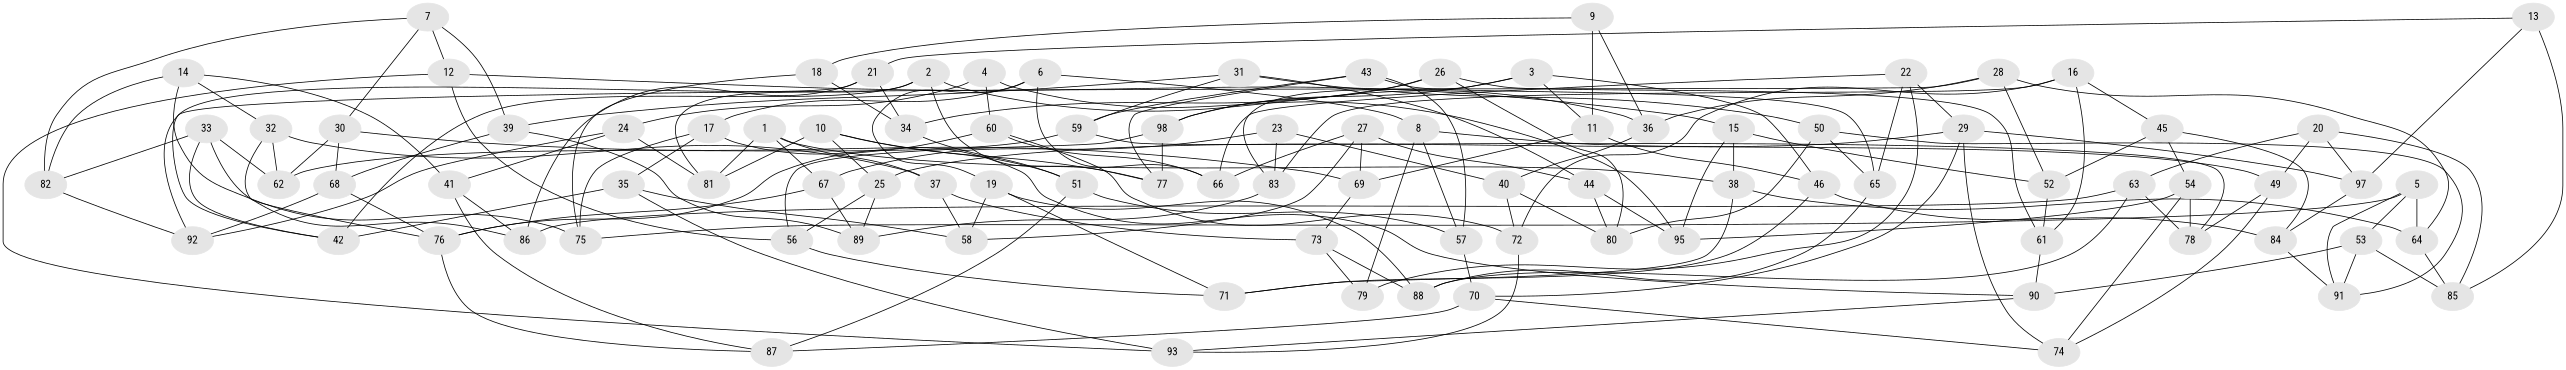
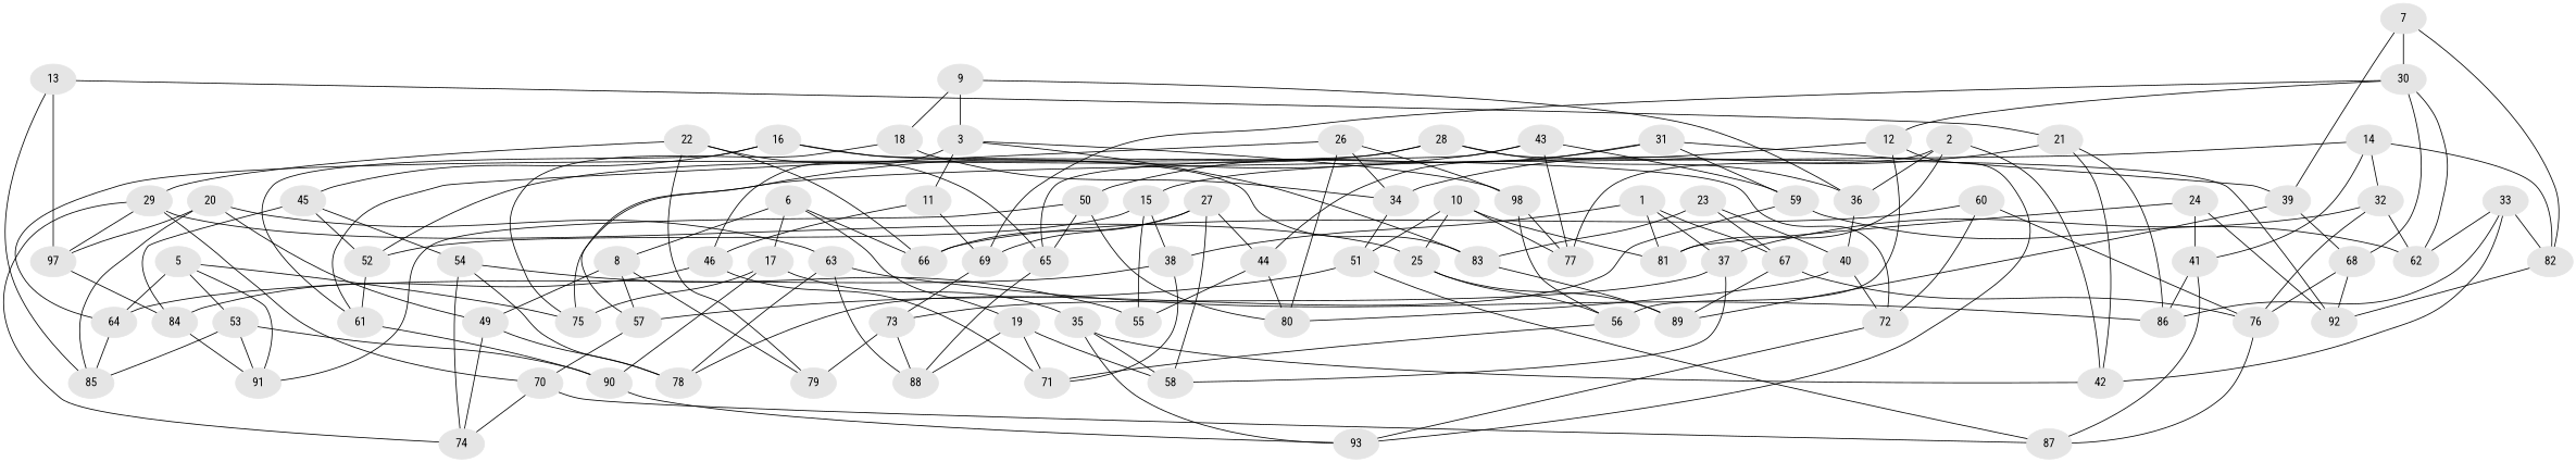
  graph {
    fontname="Roboto Condensed"
    node [color=gray90 fontname="Roboto Condensed" style=filled]
    edge [fontname="Roboto Condensed"]
    1
    37
    38
    67
    81
    58
    73
    64
    71
    89
    76
    2
    36
    42
    77
    40
    3
    11
    46
    n20 [label=98]
    83
    69
    84
    56
-   4
    24
-   55 [label=95]
+   55
    60
    9
    18
    41
    92
    66
    72
    5
    53
    75
    91
    85
    90
    6
    8
    17
    19
    49
    57
    79
    35
    88
    7
    12
    30
    39
    82
    15
    93
    62
    68
    74
    78
    70
    34
    10
    25
    51
    87
    52
    13
    21
    n70 [label=97]
    86
    23
    14
    32
    61
    16
    45
    54
    20
    63
    22
    29
    65
    80
    26
    27
    44
    28
    31
    50
    59
    33
    43
    1 -- 37
    1 -- 38
    1 -- 67
    1 -- 81
    37 -- 58
    37 -- 73
    38 -- 64
    38 -- 71
    67 -- 89
    67 -- 76
    73 -- 79
    73 -- 88
    64 -- 85
    76 -- 87
    2 -- 81
    2 -- 36
    2 -- 42
    2 -- 77
    36 -- 40
    40 -- 72
    40 -- 80
    3 -- 11
    3 -- 46
    3 -- n20
    3 -- 83
    11 -- 46
    11 -- 69
    46 -- 71
    46 -- 84
    n20 -- 77
    n20 -- 56
    83 -- 89
    69 -- 73
    84 -- 91
    56 -- 71
-   4 -- 24
-   4 -- 55
-   4 -- 60
    24 -- 81
    24 -- 41
    24 -- 92
    60 -- 76
    60 -- 66
    60 -- 72
    9 -- 36
-   9 -- 11
+   9 -- 3
    9 -- 18
    18 -- 75
    18 -- 34
    41 -- 87
    41 -- 86
    72 -- 93
    5 -- 64
    5 -- 53
    5 -- 75
    5 -- 91
    53 -- 91
    53 -- 85
    53 -- 90
    90 -- 93
    6 -- 66
    6 -- 8
    6 -- 17
    6 -- 19
    8 -- 49
    8 -- 57
    8 -- 79
    17 -- 75
    17 -- 90
    17 -- 35
    19 -- 58
    19 -- 71
    19 -- 88
    49 -- 74
    49 -- 78
    57 -- 70
    35 -- 58
    35 -- 42
    35 -- 93
-   7 -- 12
+   30 -- 12
    7 -- 30
    7 -- 39
    7 -- 82
    12 -- 56
    12 -- 15
    12 -- 93
    30 -- 69
    30 -- 62
    30 -- 68
    39 -- 89
    39 -- 68
    82 -- 92
    15 -- 38
    15 -- 55
    15 -- 52
    68 -- 76
    68 -- 92
    70 -- 74
    70 -- 87
    34 -- 51
    10 -- 81
    10 -- 77
    10 -- 25
    10 -- 51
    25 -- 89
    25 -- 56
    51 -- 57
    51 -- 87
    52 -- 61
    13 -- 85
    13 -- 21
    13 -- n70
    21 -- 42
    21 -- 34
    21 -- 86
    n70 -- 84
    23 -- 67
    23 -- 40
    23 -- 83
    14 -- 41
    14 -- 75
    14 -- 82
    14 -- 32
    32 -- 37
    32 -- 76
    32 -- 62
    61 -- 90
    16 -- 83
    16 -- 72
    16 -- 61
    16 -- 45
    45 -- 84
    45 -- 52
    45 -- 54
    54 -- 55
    54 -- 74
    54 -- 78
    20 -- 85
    20 -- 49
    20 -- n70
    20 -- 63
    63 -- 88
    63 -- 78
    63 -- 86
    22 -- 66
    22 -- 79
    22 -- 29
    22 -- 65
    29 -- 74
    29 -- 70
    29 -- 25
    29 -- n70
    65 -- 88
    26 -- n20
    26 -- 34
    26 -- 61
    26 -- 80
    27 -- 58
    27 -- 69
    27 -- 66
    27 -- 44
    44 -- 55
    44 -- 80
    28 -- 64
    28 -- 36
    28 -- 92
    28 -- 52
    31 -- 39
    31 -- 44
    31 -- 50
    31 -- 59
    50 -- 91
    50 -- 65
    50 -- 80
    59 -- 62
    59 -- 78
    33 -- 42
    33 -- 82
    33 -- 62
    33 -- 86
    43 -- 77
    43 -- 57
    43 -- 65
    43 -- 59
  }
